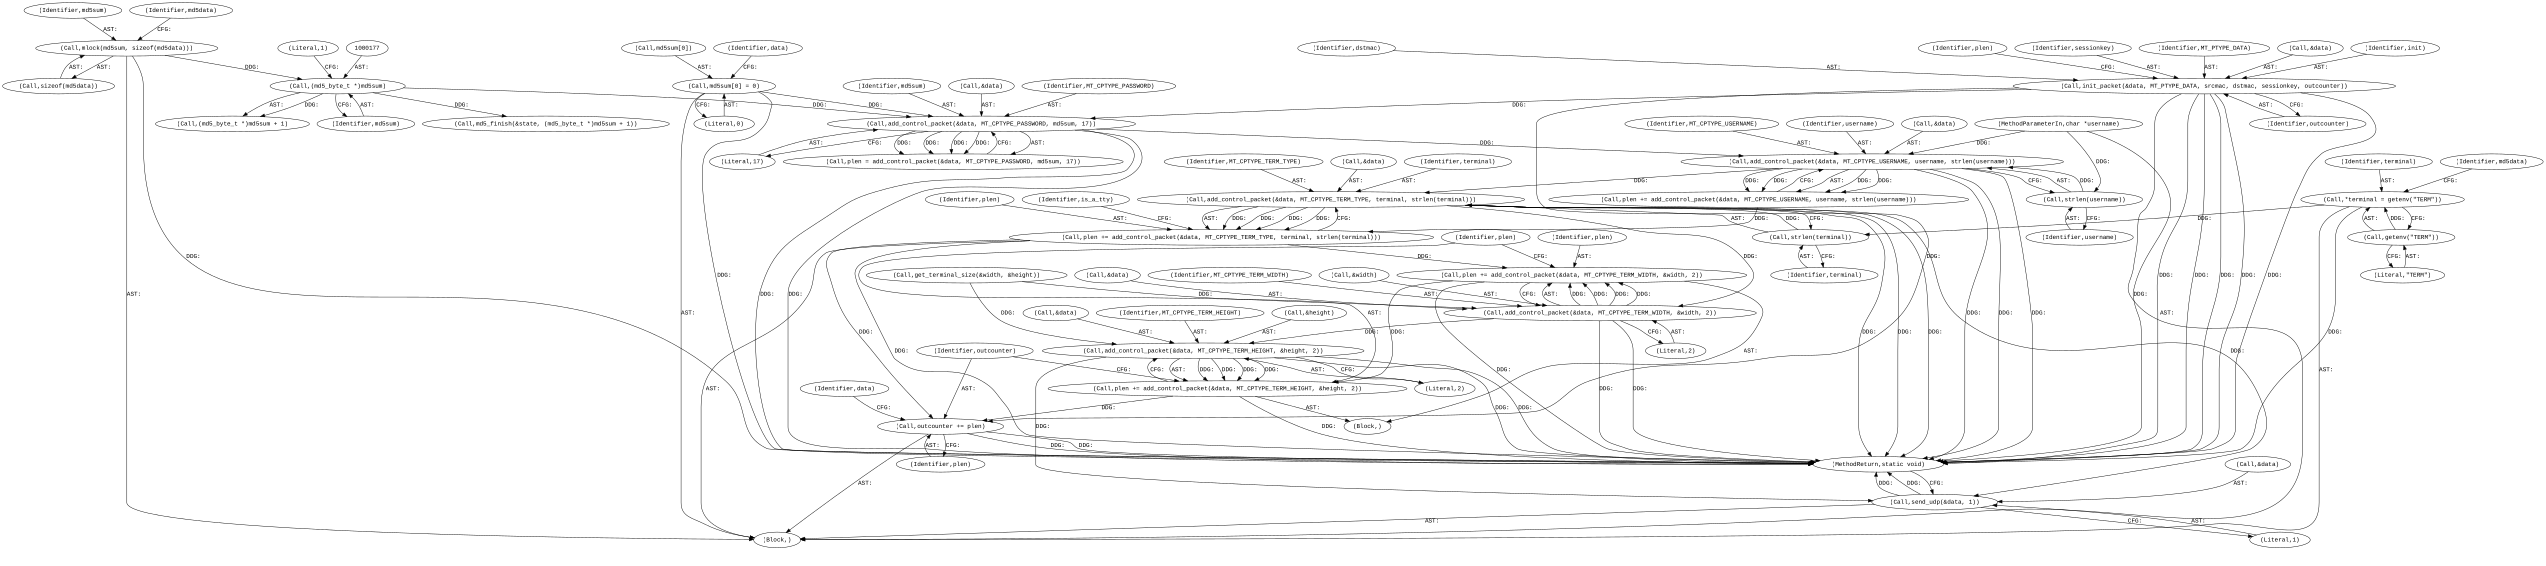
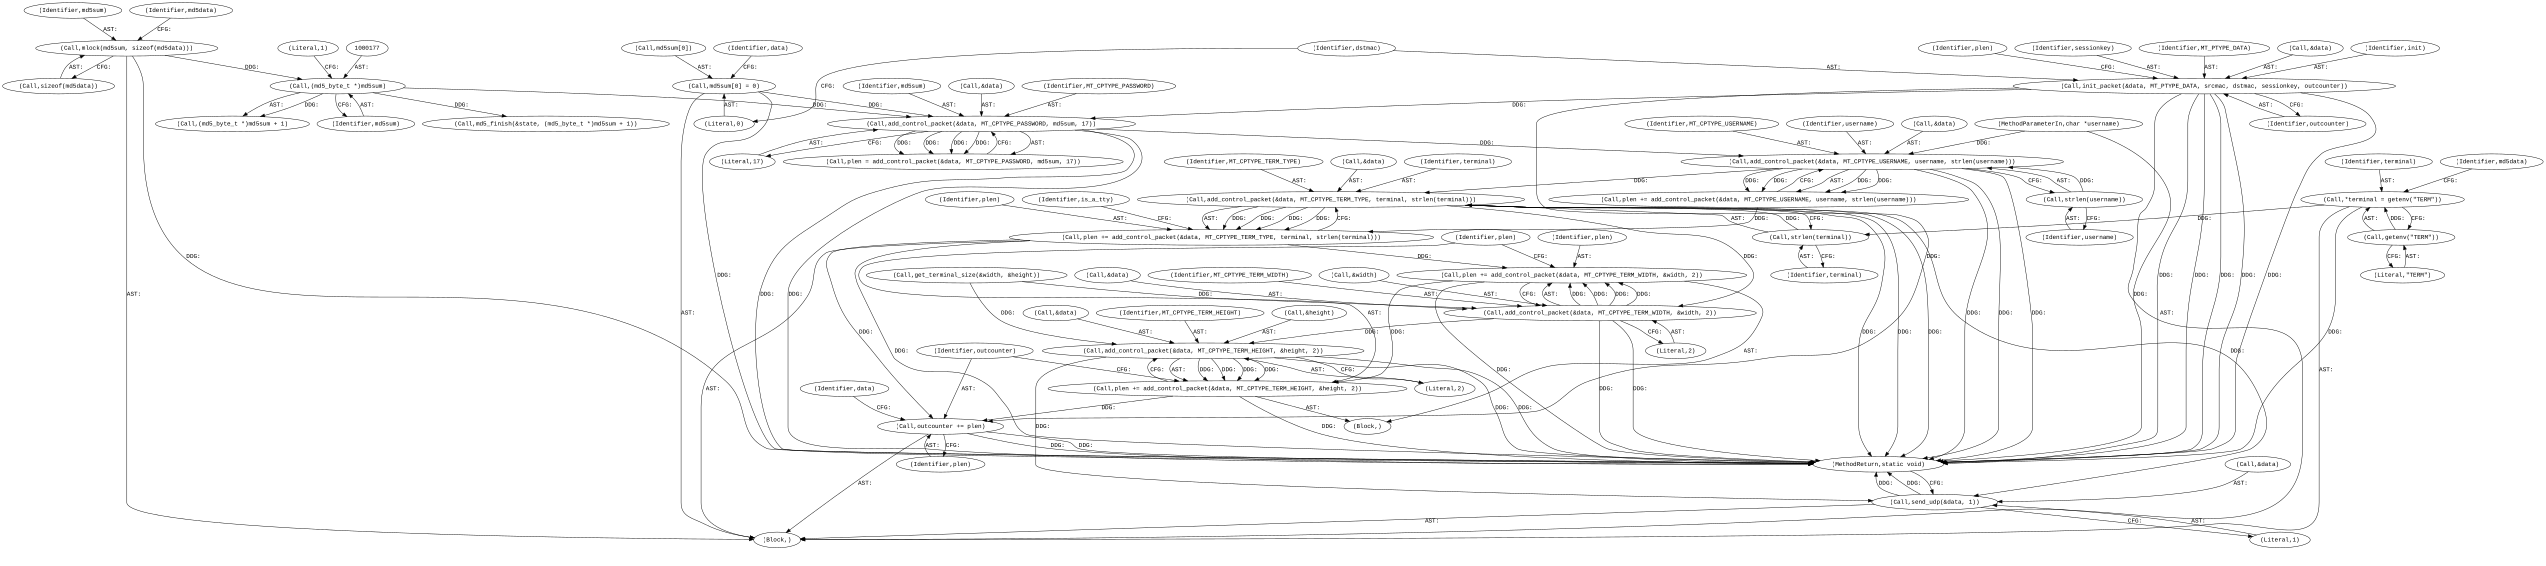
  digraph {
    fontname="Liberation Mono"
    node [fontname="Liberation Mono"]
    edge [fontname="Liberation Mono"]
    n1 [label="(Call,add_control_packet(&data, MT_CPTYPE_TERM_TYPE, terminal, strlen(terminal)))"]
    n2 [label="(Call,strlen(terminal))"]
    n3 [label="(Call,plen += add_control_packet(&data, MT_CPTYPE_TERM_TYPE, terminal, strlen(terminal)))"]
    n4 [label="(Call,add_control_packet(&data, MT_CPTYPE_TERM_WIDTH, &width, 2))"]
    n5 [label="(Call,send_udp(&data, 1))"]
    n6 [label="(MethodReturn,static void)"]
    n7 [label="(Identifier,terminal)"]
    n8 [label="(Call,outcounter += plen)"]
    n9 [label="(Block,)"]
    n10 [label="(Call,plen += add_control_packet(&data, MT_CPTYPE_TERM_WIDTH, &width, 2))"]
    n11 [label="(Call,add_control_packet(&data, MT_CPTYPE_TERM_HEIGHT, &height, 2))"]
    n12 [label="(Literal,2)"]
    n13 [label="(Literal,1)"]
    n14 [label="(Call,add_control_packet(&data, MT_CPTYPE_USERNAME, username, strlen(username)))"]
    n15 [label="(Call,strlen(username))"]
    n16 [label="(Call,plen += add_control_packet(&data, MT_CPTYPE_USERNAME, username, strlen(username)))"]
    n17 [label="(Identifier,username)"]
    n18 [label="(Call,add_control_packet(&data, MT_CPTYPE_PASSWORD, md5sum, 17))"]
    n19 [label="(Literal,17)"]
    n20 [label="(Call,plen = add_control_packet(&data, MT_CPTYPE_PASSWORD, md5sum, 17))"]
    n21 [label="(Call,init_packet(&data, MT_PTYPE_DATA, srcmac, dstmac, sessionkey, outcounter))"]
    n22 [label="(Identifier,outcounter)"]
    n23 [label="(Identifier,plen)"]
    n24 [label="(Call,(md5_byte_t *)md5sum)"]
    n25 [label="(Identifier,md5sum)"]
    n26 [label="(Call,md5_finish(&state, (md5_byte_t *)md5sum + 1))"]
    n27 [label="(Call,(md5_byte_t *)md5sum + 1)"]
    n28 [label="(Call,mlock(md5sum, sizeof(md5data)))"]
    n29 [label="(Call,sizeof(md5data))"]
    n30 [label="(Call,md5sum[0] = 0)"]
    n31 [label="(Literal,0)"]
    n32 [label="(MethodParameterIn,char *username)"]
    n33 [label="(Call,*terminal = getenv(\"TERM\"))"]
    n34 [label="(Call,getenv(\"TERM\"))"]
    n35 [label="(Literal,\"TERM\")"]
    n36 [label="(Call,plen += add_control_packet(&data, MT_CPTYPE_TERM_HEIGHT, &height, 2))"]
    n37 [label="(Block,)"]
    n38 [label="(Literal,2)"]
    n39 [label="(Call,&data)"]
    n40 [label="(Literal,1)"]
    n41 [label="(Call,md5sum[0])"]
    n42 [label="(Identifier,plen)"]
    n43 [label="(Identifier,md5sum)"]
    n44 [label="(Identifier,md5data)"]
    n45 [label="(Call,&data)"]
    n46 [label="(Call,&data)"]
    n47 [label="(Identifier,sessionkey)"]
    n48 [label="(Identifier,MT_CPTYPE_TERM_WIDTH)"]
    n49 [label="(Call,get_terminal_size(&width, &height))"]
    n50 [label="(Call,&data)"]
    n51 [label="(Identifier,MT_PTYPE_DATA)"]
    n52 [label="(Identifier,MT_CPTYPE_USERNAME)"]
    n53 [label="(Identifier,username)"]
    n54 [label="(Call,&data)"]
    n55 [label="(Identifier,dstmac)"]
    n56 [label="(Identifier,data)"]
    n57 [label="(Call,&data)"]
    n58 [label="(Identifier,outcounter)"]
    n59 [label="(Identifier,terminal)"]
    n60 [label="(Identifier,terminal)"]
    n61 [label="(Identifier,md5sum)"]
    n62 [label="(Identifier,is_a_tty)"]
    n63 [label="(Identifier,MT_CPTYPE_TERM_HEIGHT)"]
    n64 [label="(Call,&height)"]
    n65 [label="(Identifier,MT_CPTYPE_TERM_TYPE)"]
    n66 [label="(Identifier,plen)"]
    n67 [label="(Identifier,plen)"]
    n68 [label="(Call,&data)"]
    n69 [label="(Identifier,data)"]
    n70 [label="(Call,&width)"]
    n71 [label="(Identifier,init)"]
    n72 [label="(Identifier,MT_CPTYPE_PASSWORD)"]
    n73 [label="(Identifier,plen)"]
    n74 [label="(Identifier,md5data)"]
    1000177
    n1 -> n2 [label="CFG: "]
    n1 -> n3 [label="AST: "]
    n1 -> n3 [label="DDG: "]
    n1 -> n3 [label="DDG: "]
    n1 -> n3 [label="DDG: "]
    n1 -> n3 [label="DDG: "]
    n1 -> n4 [label="DDG: "]
    n1 -> n5 [label="DDG: "]
    n1 -> n6 [label="DDG: "]
    n1 -> n6 [label="DDG: "]
    n1 -> n6 [label="DDG: "]
    n2 -> n1 [label="AST: "]
    n2 -> n1 [label="DDG: "]
    n2 -> n7 [label="CFG: "]
    n3 -> n1 [label="CFG: "]
    n3 -> n6 [label="DDG: "]
    n3 -> n8 [label="DDG: "]
    n3 -> n9 [label="AST: "]
    n3 -> n10 [label="DDG: "]
    n4 -> n6 [label="DDG: "]
    n4 -> n6 [label="DDG: "]
    n4 -> n10 [label="AST: "]
    n4 -> n10 [label="DDG: "]
    n4 -> n10 [label="DDG: "]
    n4 -> n10 [label="DDG: "]
    n4 -> n10 [label="DDG: "]
    n4 -> n11 [label="DDG: "]
    n4 -> n12 [label="CFG: "]
    n5 -> n6 [label="DDG: "]
    n5 -> n6 [label="DDG: "]
    n5 -> n9 [label="AST: "]
    n5 -> n13 [label="CFG: "]
    n6 -> n5 [label="CFG: "]
    n7 -> n2 [label="AST: "]
    n8 -> n6 [label="DDG: "]
    n8 -> n6 [label="DDG: "]
    n8 -> n9 [label="AST: "]
    n8 -> n23 [label="CFG: "]
    n10 -> n4 [label="CFG: "]
    n10 -> n6 [label="DDG: "]
    n10 -> n36 [label="DDG: "]
    n10 -> n37 [label="AST: "]
    n11 -> n5 [label="DDG: "]
    n11 -> n6 [label="DDG: "]
    n11 -> n6 [label="DDG: "]
    n11 -> n36 [label="AST: "]
    n11 -> n36 [label="DDG: "]
    n11 -> n36 [label="DDG: "]
    n11 -> n36 [label="DDG: "]
    n11 -> n36 [label="DDG: "]
    n11 -> n38 [label="CFG: "]
    n12 -> n4 [label="AST: "]
    n13 -> n5 [label="AST: "]
    n14 -> n1 [label="DDG: "]
    n14 -> n6 [label="DDG: "]
    n14 -> n6 [label="DDG: "]
    n14 -> n6 [label="DDG: "]
    n14 -> n15 [label="CFG: "]
    n14 -> n16 [label="AST: "]
    n14 -> n16 [label="DDG: "]
    n14 -> n16 [label="DDG: "]
    n14 -> n16 [label="DDG: "]
    n14 -> n16 [label="DDG: "]
    n15 -> n14 [label="AST: "]
    n15 -> n14 [label="DDG: "]
    n15 -> n17 [label="CFG: "]
    n16 -> n3 [label="DDG: "]
    n16 -> n14 [label="CFG: "]
    n17 -> n15 [label="AST: "]
    n18 -> n6 [label="DDG: "]
    n18 -> n6 [label="DDG: "]
    n18 -> n14 [label="DDG: "]
    n18 -> n19 [label="CFG: "]
    n18 -> n20 [label="AST: "]
    n18 -> n20 [label="DDG: "]
    n18 -> n20 [label="DDG: "]
    n18 -> n20 [label="DDG: "]
    n18 -> n20 [label="DDG: "]
    n19 -> n18 [label="AST: "]
    n20 -> n18 [label="CFG: "]
    n21 -> n6 [label="DDG: "]
    n21 -> n6 [label="DDG: "]
    n21 -> n6 [label="DDG: "]
    n21 -> n6 [label="DDG: "]
    n21 -> n6 [label="DDG: "]
    n21 -> n8 [label="DDG: "]
    n21 -> n9 [label="AST: "]
    n21 -> n18 [label="DDG: "]
    n21 -> n22 [label="CFG: "]
    n22 -> n21 [label="AST: "]
    n23 -> n8 [label="AST: "]
    n24 -> n18 [label="DDG: "]
    n24 -> n25 [label="CFG: "]
    n24 -> n26 [label="DDG: "]
    n24 -> n27 [label="AST: "]
    n24 -> n27 [label="DDG: "]
    n25 -> n24 [label="AST: "]
    n28 -> n6 [label="DDG: "]
    n28 -> n9 [label="AST: "]
    n28 -> n24 [label="DDG: "]
-   n28 -> n29 [label="AST: "]
+   n28 -> n29 [label="CFG: "]
    n29 -> n28 [label="AST: "]
    n30 -> n6 [label="DDG: "]
    n30 -> n9 [label="AST: "]
    n30 -> n18 [label="DDG: "]
-   n30 -> n31 [label="CFG: "]
+   n55 -> n31 [label="CFG: "]
    n31 -> n30 [label="AST: "]
    n32 -> n6 [label="DDG: "]
    n32 -> n14 [label="DDG: "]
-   n32 -> n15 [label="DDG: "]
    n33 -> n2 [label="DDG: "]
    n33 -> n6 [label="DDG: "]
    n33 -> n9 [label="AST: "]
    n33 -> n34 [label="CFG: "]
    n34 -> n33 [label="AST: "]
    n34 -> n33 [label="DDG: "]
    n34 -> n35 [label="CFG: "]
    n35 -> n34 [label="AST: "]
    n36 -> n6 [label="DDG: "]
    n36 -> n8 [label="DDG: "]
    n36 -> n11 [label="CFG: "]
    n36 -> n37 [label="AST: "]
    n38 -> n11 [label="AST: "]
    n39 -> n4 [label="AST: "]
    n40 -> n24 [label="CFG: "]
    n41 -> n30 [label="AST: "]
    n42 -> n10 [label="CFG: "]
    n42 -> n36 [label="AST: "]
    n43 -> n28 [label="AST: "]
    n44 -> n33 [label="CFG: "]
    n45 -> n11 [label="AST: "]
    n46 -> n1 [label="AST: "]
    n47 -> n21 [label="AST: "]
    n48 -> n4 [label="AST: "]
    n49 -> n4 [label="DDG: "]
    n49 -> n11 [label="DDG: "]
    n50 -> n5 [label="AST: "]
    n51 -> n21 [label="AST: "]
    n52 -> n14 [label="AST: "]
    n53 -> n14 [label="AST: "]
    n54 -> n21 [label="AST: "]
    n55 -> n21 [label="AST: "]
    n56 -> n30 [label="CFG: "]
    n57 -> n14 [label="AST: "]
    n58 -> n8 [label="AST: "]
    n58 -> n36 [label="CFG: "]
    n59 -> n1 [label="AST: "]
    n60 -> n33 [label="AST: "]
    n61 -> n18 [label="AST: "]
    n62 -> n3 [label="CFG: "]
    n63 -> n11 [label="AST: "]
    n64 -> n11 [label="AST: "]
    n65 -> n1 [label="AST: "]
    n66 -> n3 [label="AST: "]
    n67 -> n10 [label="AST: "]
    n68 -> n18 [label="AST: "]
    n69 -> n8 [label="CFG: "]
    n70 -> n4 [label="AST: "]
    n71 -> n21 [label="AST: "]
    n72 -> n18 [label="AST: "]
    n73 -> n21 [label="CFG: "]
    n74 -> n28 [label="CFG: "]
    1000177 -> n24 [label="AST: "]
  }
